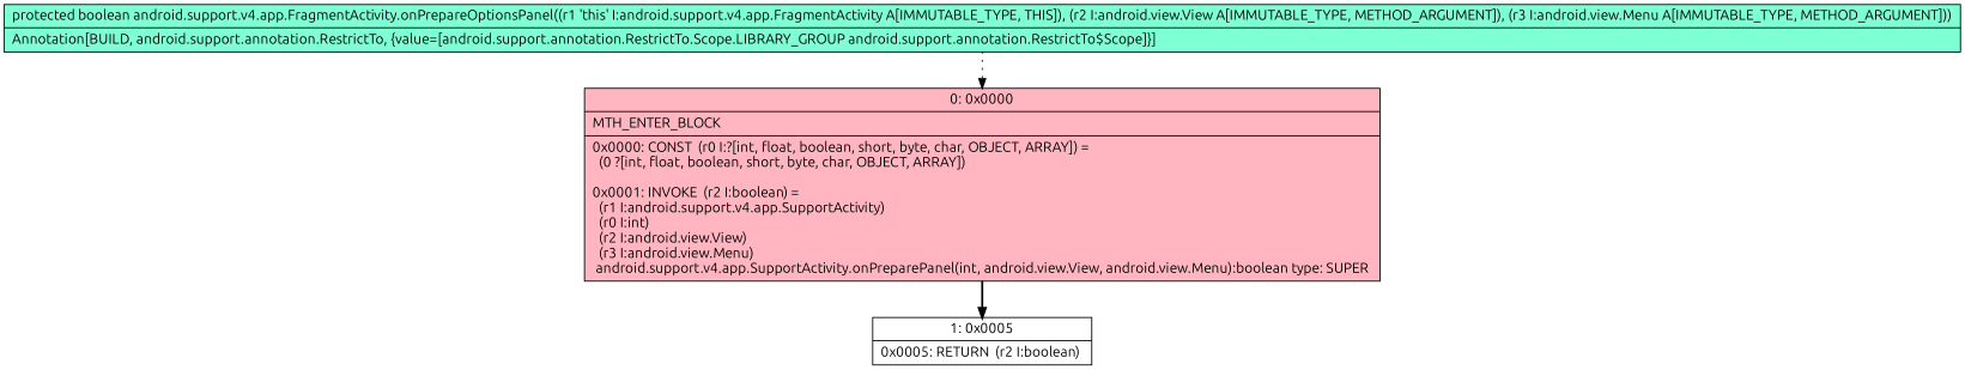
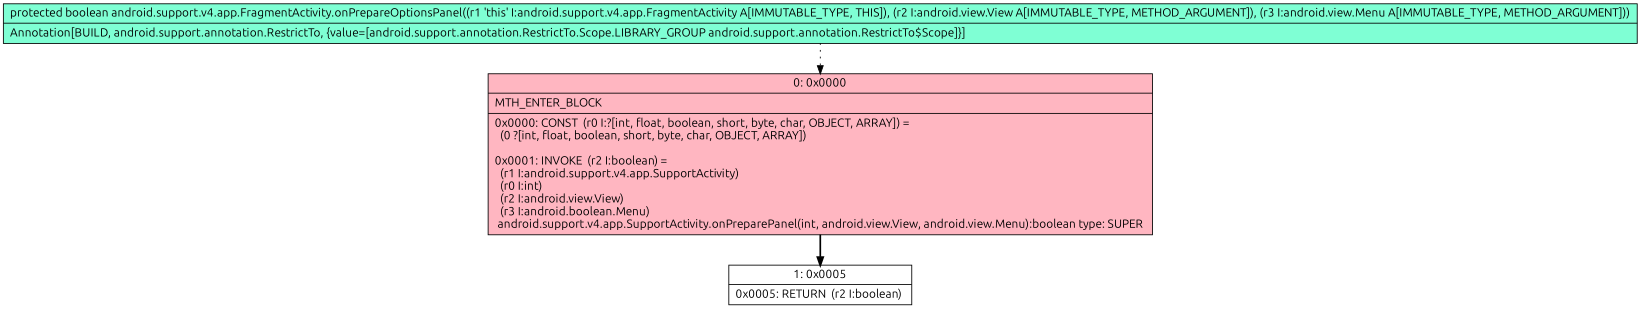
  digraph {
    fontname=Ubuntu
    node [shape=record style=filled fontname=Ubuntu]
    edge [fontname=Ubuntu]
-   n1 [label="{0\:\ 0x0000|MTH_ENTER_BLOCK\l|0x0000: CONST  (r0 I:?[int, float, boolean, short, byte, char, OBJECT, ARRAY]) = \l  (0 ?[int, float, boolean, short, byte, char, OBJECT, ARRAY])\l \l0x0001: INVOKE  (r2 I:boolean) = \l  (r1 I:android.support.v4.app.SupportActivity)\l  (r0 I:int)\l  (r2 I:android.view.View)\l  (r3 I:android.view.Menu)\l android.support.v4.app.SupportActivity.onPreparePanel(int, android.view.View, android.view.Menu):boolean type: SUPER \l}" fillcolor=lightpink]
+   n1 [label="{0\:\ 0x0000|MTH_ENTER_BLOCK\l|0x0000: CONST  (r0 I:?[int, float, boolean, short, byte, char, OBJECT, ARRAY]) = \l  (0 ?[int, float, boolean, short, byte, char, OBJECT, ARRAY])\l \l0x0001: INVOKE  (r2 I:boolean) = \l  (r1 I:android.support.v4.app.SupportActivity)\l  (r0 I:int)\l  (r2 I:android.view.View)\l  (r3 I:android.boolean.Menu)\l android.support.v4.app.SupportActivity.onPreparePanel(int, android.view.View, android.view.Menu):boolean type: SUPER \l}" fillcolor=lightpink]
    n2 [label="{1\:\ 0x0005|0x0005: RETURN  (r2 I:boolean) \l}" fillcolor=white]
    n3 [label="{protected boolean android.support.v4.app.FragmentActivity.onPrepareOptionsPanel((r1 'this' I:android.support.v4.app.FragmentActivity A[IMMUTABLE_TYPE, THIS]), (r2 I:android.view.View A[IMMUTABLE_TYPE, METHOD_ARGUMENT]), (r3 I:android.view.Menu A[IMMUTABLE_TYPE, METHOD_ARGUMENT]))  | Annotation[BUILD, android.support.annotation.RestrictTo, \{value=[android.support.annotation.RestrictTo.Scope.LIBRARY_GROUP android.support.annotation.RestrictTo$Scope]\}]\l}" fillcolor=aquamarine]
    n1 -> n2 [style=bold]
    n3 -> n1 [style=dotted]
  }
